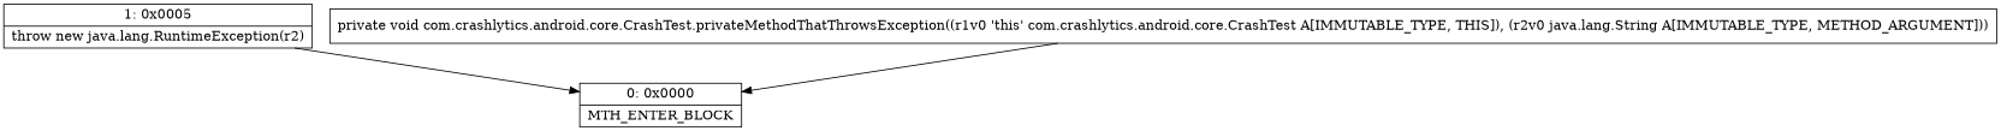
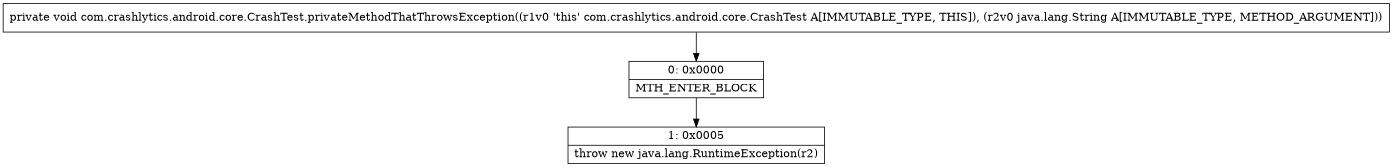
  digraph {
    node [shape=record]
    n1 [label="{0\:\ 0x0000|MTH_ENTER_BLOCK\l}"]
    n2 [label="{1\:\ 0x0005|throw new java.lang.RuntimeException(r2)\l}"]
    n3 [label="{private void com.crashlytics.android.core.CrashTest.privateMethodThatThrowsException((r1v0 'this' com.crashlytics.android.core.CrashTest A[IMMUTABLE_TYPE, THIS]), (r2v0 java.lang.String A[IMMUTABLE_TYPE, METHOD_ARGUMENT])) }"]
-   n2 -> n1
+   n1 -> n2
    n3 -> n1
  }
